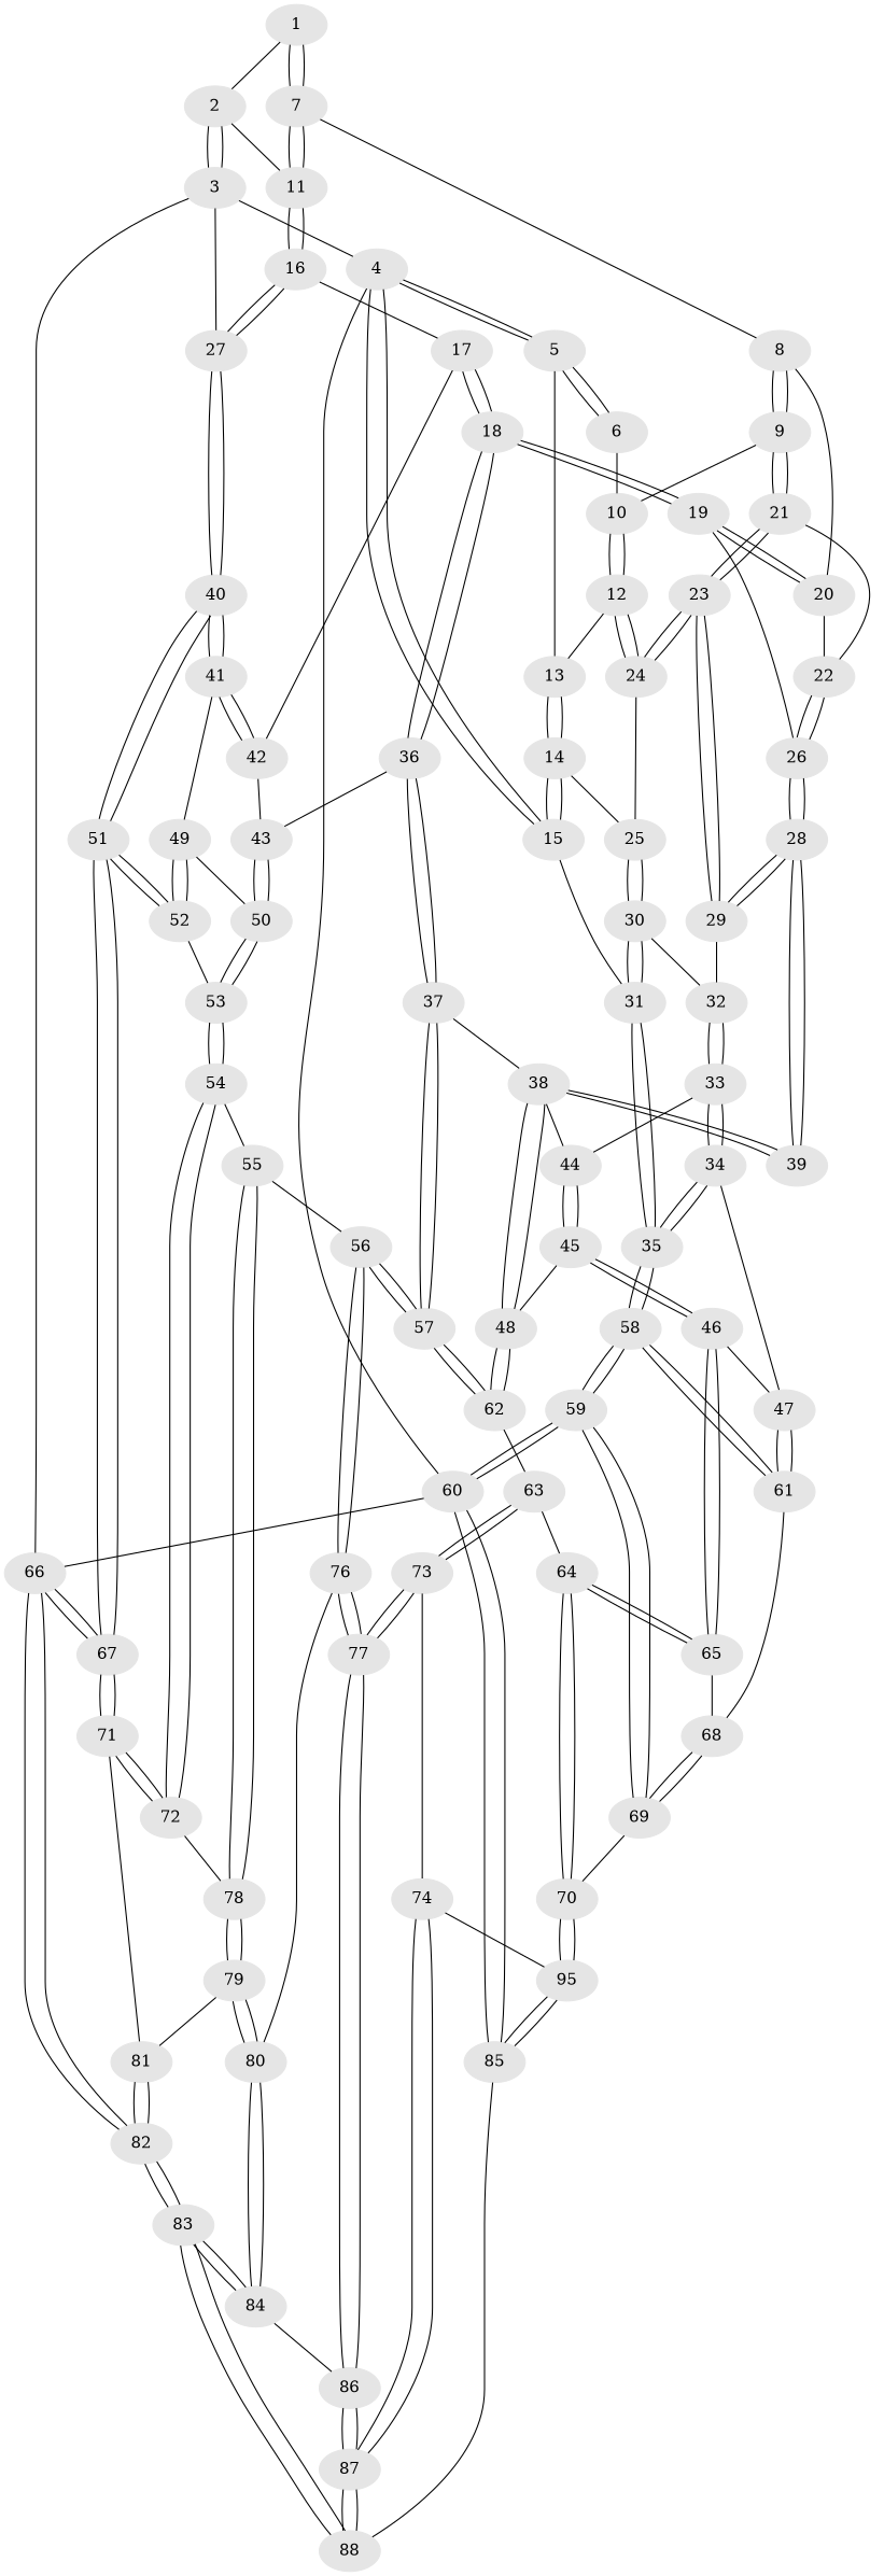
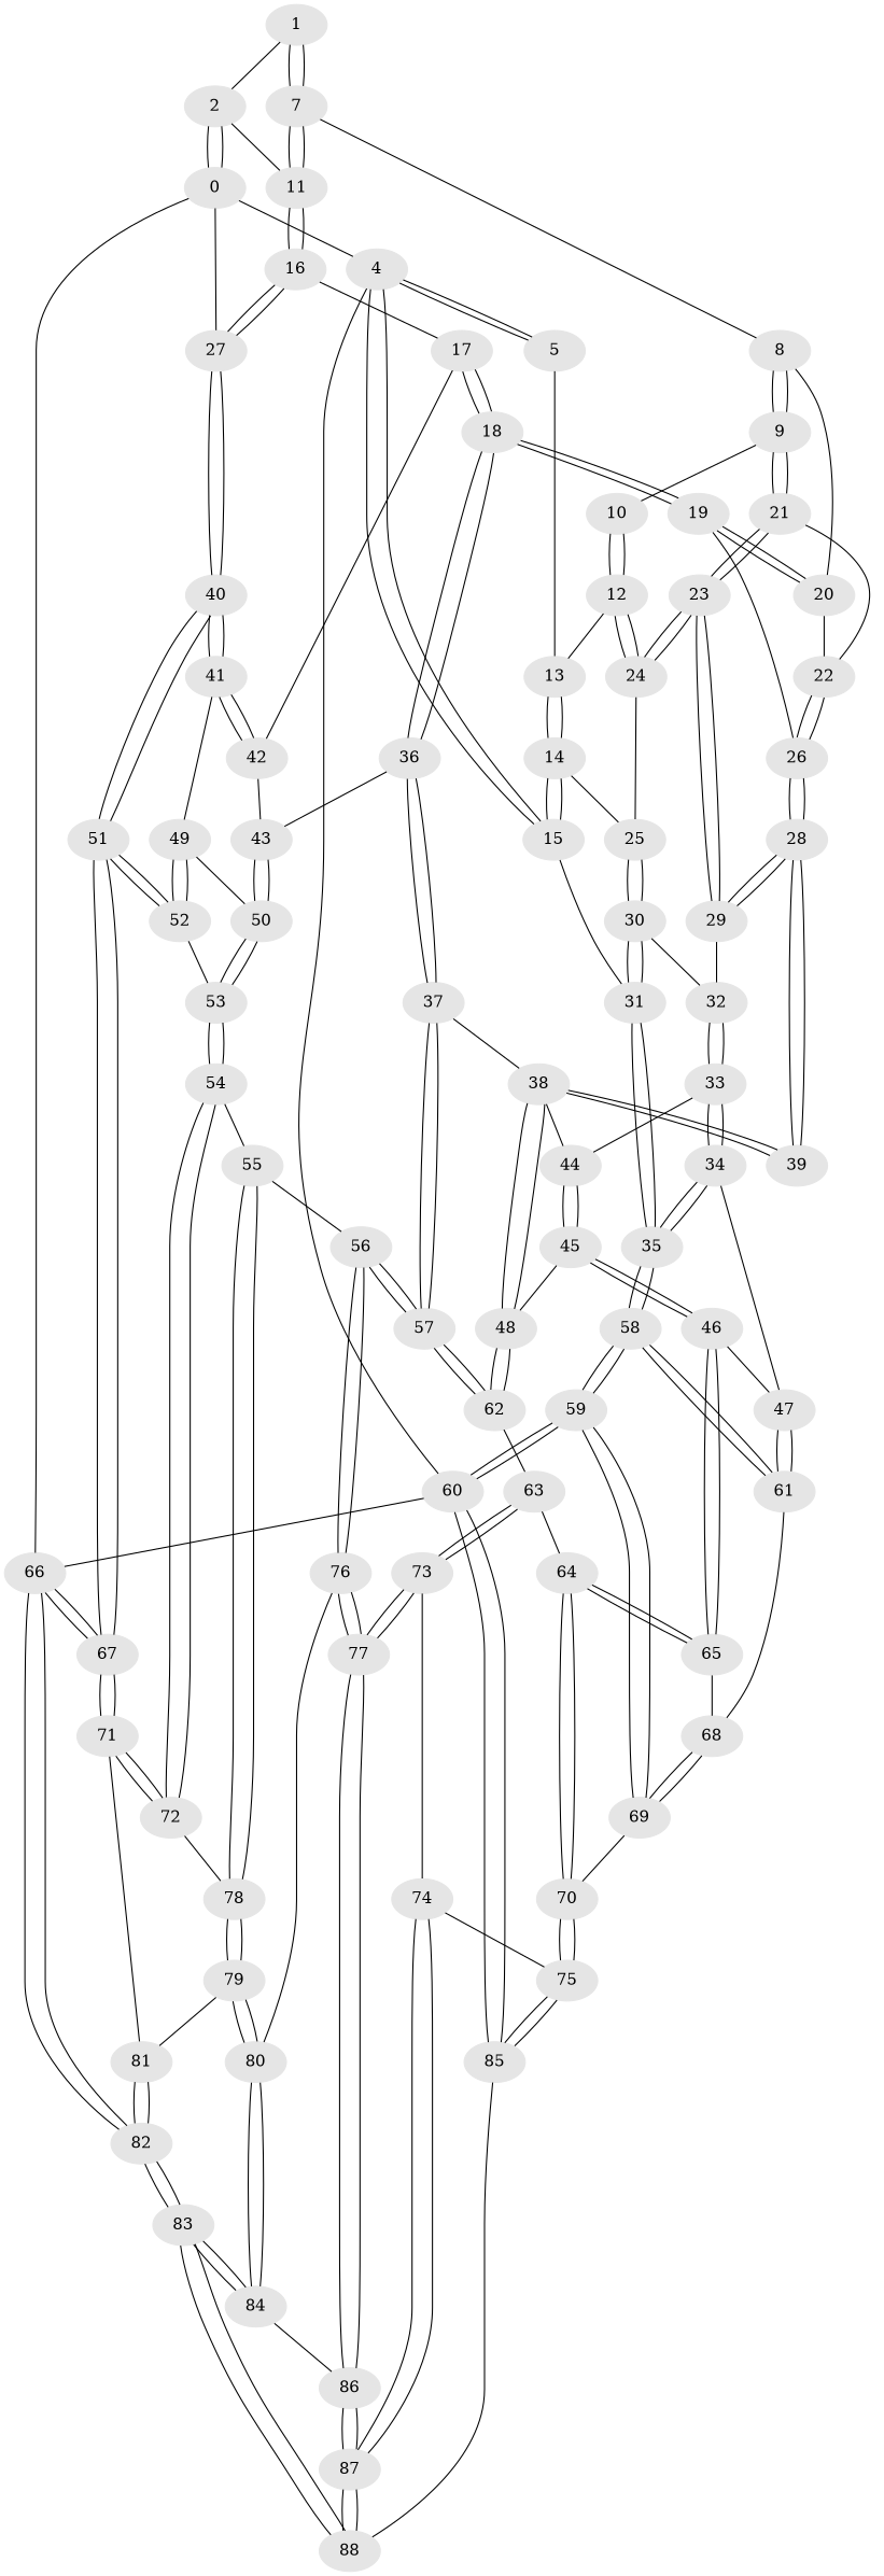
  graph {
    node [color=gray90 style=filled]
    1
    2
    7
-   3
+   3 [label=0]
    11
    8
    4
    27
    66
    16
    5
    15
    60
    40
    67
    82
-   6
    13
    31
    85
    10
    14
    12
    9
    20
    21
    22
    23
    24
    17
    25
    30
    35
    18
    42
    19
    36
    43
    26
    37
    28
    29
    32
    39
    41
    51
    33
    58
    34
    44
    47
    45
    61
    59
    38
    57
    50
    48
    62
    49
    52
    53
    46
    65
    68
    63
    54
    71
    55
    72
    56
    78
    76
    79
    77
    80
    69
    70
    88
    64
    73
    74
-   75 [label=95]
+   75
    83
    81
    87
    86
    84
    1 -- 2
    1 -- 7
    1 -- 7
    2 -- 3
    2 -- 3
    2 -- 11
    7 -- 11
    7 -- 11
    7 -- 8
    3 -- 4
    3 -- 27
    3 -- 66
    11 -- 16
    11 -- 16
    8 -- 9
    8 -- 9
    8 -- 20
    4 -- 5
    4 -- 5
    4 -- 15
    4 -- 15
    4 -- 60
    27 -- 40
    27 -- 40
    66 -- 67
    66 -- 67
    66 -- 82
    66 -- 82
    16 -- 27
    16 -- 27
    16 -- 17
-   5 -- 6
-   5 -- 6
    5 -- 13
    15 -- 31
    60 -- 66
    60 -- 85
    60 -- 85
    40 -- 41
    40 -- 41
    40 -- 51
    40 -- 51
    67 -- 71
    67 -- 71
    82 -- 83
    82 -- 83
-   6 -- 10
    13 -- 14
    13 -- 14
    31 -- 35
    31 -- 35
    85 -- 88
    10 -- 12
    10 -- 12
    14 -- 15
    14 -- 15
    14 -- 25
    12 -- 13
    12 -- 24
    12 -- 24
    9 -- 10
    9 -- 21
    9 -- 21
    20 -- 22
    21 -- 22
    21 -- 23
    21 -- 23
    22 -- 26
    22 -- 26
    23 -- 24
    23 -- 24
    23 -- 29
    23 -- 29
    24 -- 25
    17 -- 18
    17 -- 18
    17 -- 42
    25 -- 30
    25 -- 30
    30 -- 31
    30 -- 31
    30 -- 32
    35 -- 58
    35 -- 58
    18 -- 19
    18 -- 19
    18 -- 36
    18 -- 36
    42 -- 43
    19 -- 20
    19 -- 20
    19 -- 26
    36 -- 43
    36 -- 37
    36 -- 37
    43 -- 50
    43 -- 50
    26 -- 28
    26 -- 28
    37 -- 38
    37 -- 57
    37 -- 57
    28 -- 29
    28 -- 29
    28 -- 39
    28 -- 39
    29 -- 32
    32 -- 33
    32 -- 33
    41 -- 42
    41 -- 42
    41 -- 49
    51 -- 67
    51 -- 67
    51 -- 52
    51 -- 52
    33 -- 34
    33 -- 34
    33 -- 44
    58 -- 61
    58 -- 61
    58 -- 59
    58 -- 59
    34 -- 35
    34 -- 35
    34 -- 47
    44 -- 45
    44 -- 45
    47 -- 61
    47 -- 61
    45 -- 48
    45 -- 46
    45 -- 46
    61 -- 68
    59 -- 60
    59 -- 60
    59 -- 69
    59 -- 69
    38 -- 39
    38 -- 39
    38 -- 44
    38 -- 48
    38 -- 48
    57 -- 62
    57 -- 62
    50 -- 53
    50 -- 53
    48 -- 62
    48 -- 62
    62 -- 63
    49 -- 50
    49 -- 52
    49 -- 52
    52 -- 53
    53 -- 54
    53 -- 54
    46 -- 47
    46 -- 65
    46 -- 65
    65 -- 68
    68 -- 69
    68 -- 69
    63 -- 64
    63 -- 73
    63 -- 73
    54 -- 55
    54 -- 72
    54 -- 72
    71 -- 72
    71 -- 72
    71 -- 81
    55 -- 56
    55 -- 78
    55 -- 78
    72 -- 78
    56 -- 57
    56 -- 57
    56 -- 76
    56 -- 76
    78 -- 79
    78 -- 79
    76 -- 77
    76 -- 77
    76 -- 80
    79 -- 80
    79 -- 80
    79 -- 81
    77 -- 86
    77 -- 86
    80 -- 84
    80 -- 84
    69 -- 70
    70 -- 75
    70 -- 75
    64 -- 65
    64 -- 65
    64 -- 70
    64 -- 70
    73 -- 77
    73 -- 77
    73 -- 74
    74 -- 75
    74 -- 87
    74 -- 87
    75 -- 85
    75 -- 85
    83 -- 88
    83 -- 88
    83 -- 84
    83 -- 84
    81 -- 82
    81 -- 82
    87 -- 88
    87 -- 88
    86 -- 87
    86 -- 87
    84 -- 86
  }
